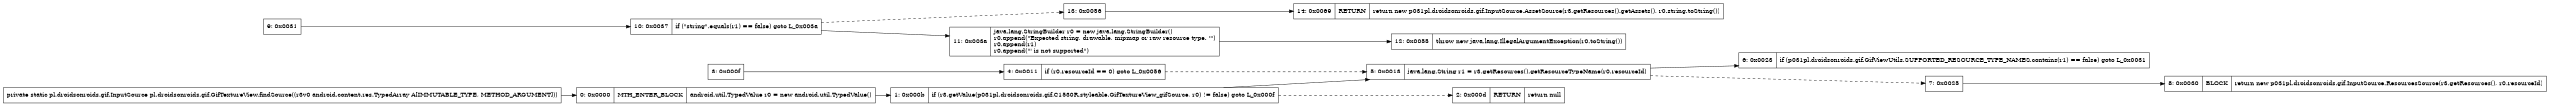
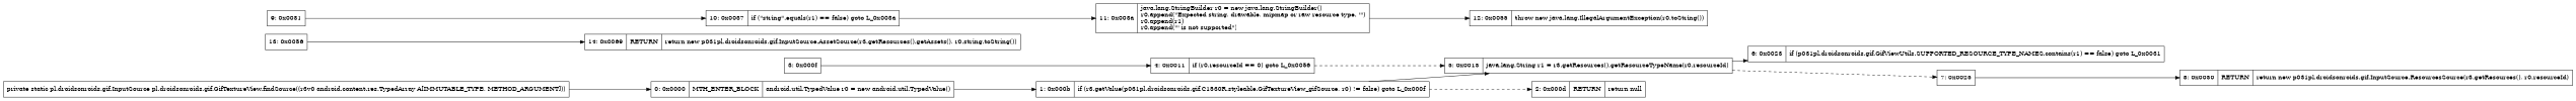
  digraph {
    rankdir=LR
    node [shape=record]
    n1 [label="{0\:\ 0x0000|MTH_ENTER_BLOCK\l|android.util.TypedValue r0 = new android.util.TypedValue()\l}"]
    n2 [label="{1\:\ 0x000b|if (r3.getValue(p031pl.droidsonroids.gif.C1530R.styleable.GifTextureView_gifSource, r0) != false) goto L_0x000f\l}"]
    n3 [label="{2\:\ 0x000d|RETURN\l|return null\l}"]
    n4 [label="{5\:\ 0x0013|java.lang.String r1 = r3.getResources().getResourceTypeName(r0.resourceId)\l}"]
    n5 [label="{3\:\ 0x000f}"]
    n6 [label="{4\:\ 0x0011|if (r0.resourceId == 0) goto L_0x0056\l}"]
    n7 [label="{6\:\ 0x0023|if (p031pl.droidsonroids.gif.GifViewUtils.SUPPORTED_RESOURCE_TYPE_NAMES.contains(r1) == false) goto L_0x0031\l}"]
    n8 [label="{7\:\ 0x0025}"]
    n9 [label="{13\:\ 0x0056}"]
    n10 [label="{14\:\ 0x0069|RETURN\l|return new p031pl.droidsonroids.gif.InputSource.AssetSource(r3.getResources().getAssets(), r0.string.toString())\l}"]
-   n11 [label="{8\:\ 0x0030|BLOCK\l|return new p031pl.droidsonroids.gif.InputSource.ResourcesSource(r3.getResources(), r0.resourceId)\l}"]
+   n11 [label="{8\:\ 0x0030|RETURN\l|return new p031pl.droidsonroids.gif.InputSource.ResourcesSource(r3.getResources(), r0.resourceId)\l}"]
    n12 [label="{9\:\ 0x0031}"]
    n13 [label="{10\:\ 0x0037|if (\"string\".equals(r1) == false) goto L_0x003a\l}"]
    n14 [label="{11\:\ 0x003a|java.lang.StringBuilder r0 = new java.lang.StringBuilder()\lr0.append(\"Expected string, drawable, mipmap or raw resource type. '\")\lr0.append(r1)\lr0.append(\"' is not supported\")\l}"]
    n15 [label="{12\:\ 0x0055|throw new java.lang.IllegalArgumentException(r0.toString())\l}"]
    n16 [label="{private static pl.droidsonroids.gif.InputSource pl.droidsonroids.gif.GifTextureView.findSource((r3v0 android.content.res.TypedArray A[IMMUTABLE_TYPE, METHOD_ARGUMENT])) }"]
    n1 -> n2
    n2 -> n3 [style=dashed]
    n2 -> n4
    n4 -> n7
    n4 -> n8 [style=dashed]
    n5 -> n6
    n6 -> n4 [style=dashed]
    n8 -> n11
    n9 -> n10
    n12 -> n13
-   n13 -> n9 [style=dashed]
    n13 -> n14
    n14 -> n15
    n16 -> n1
  }
